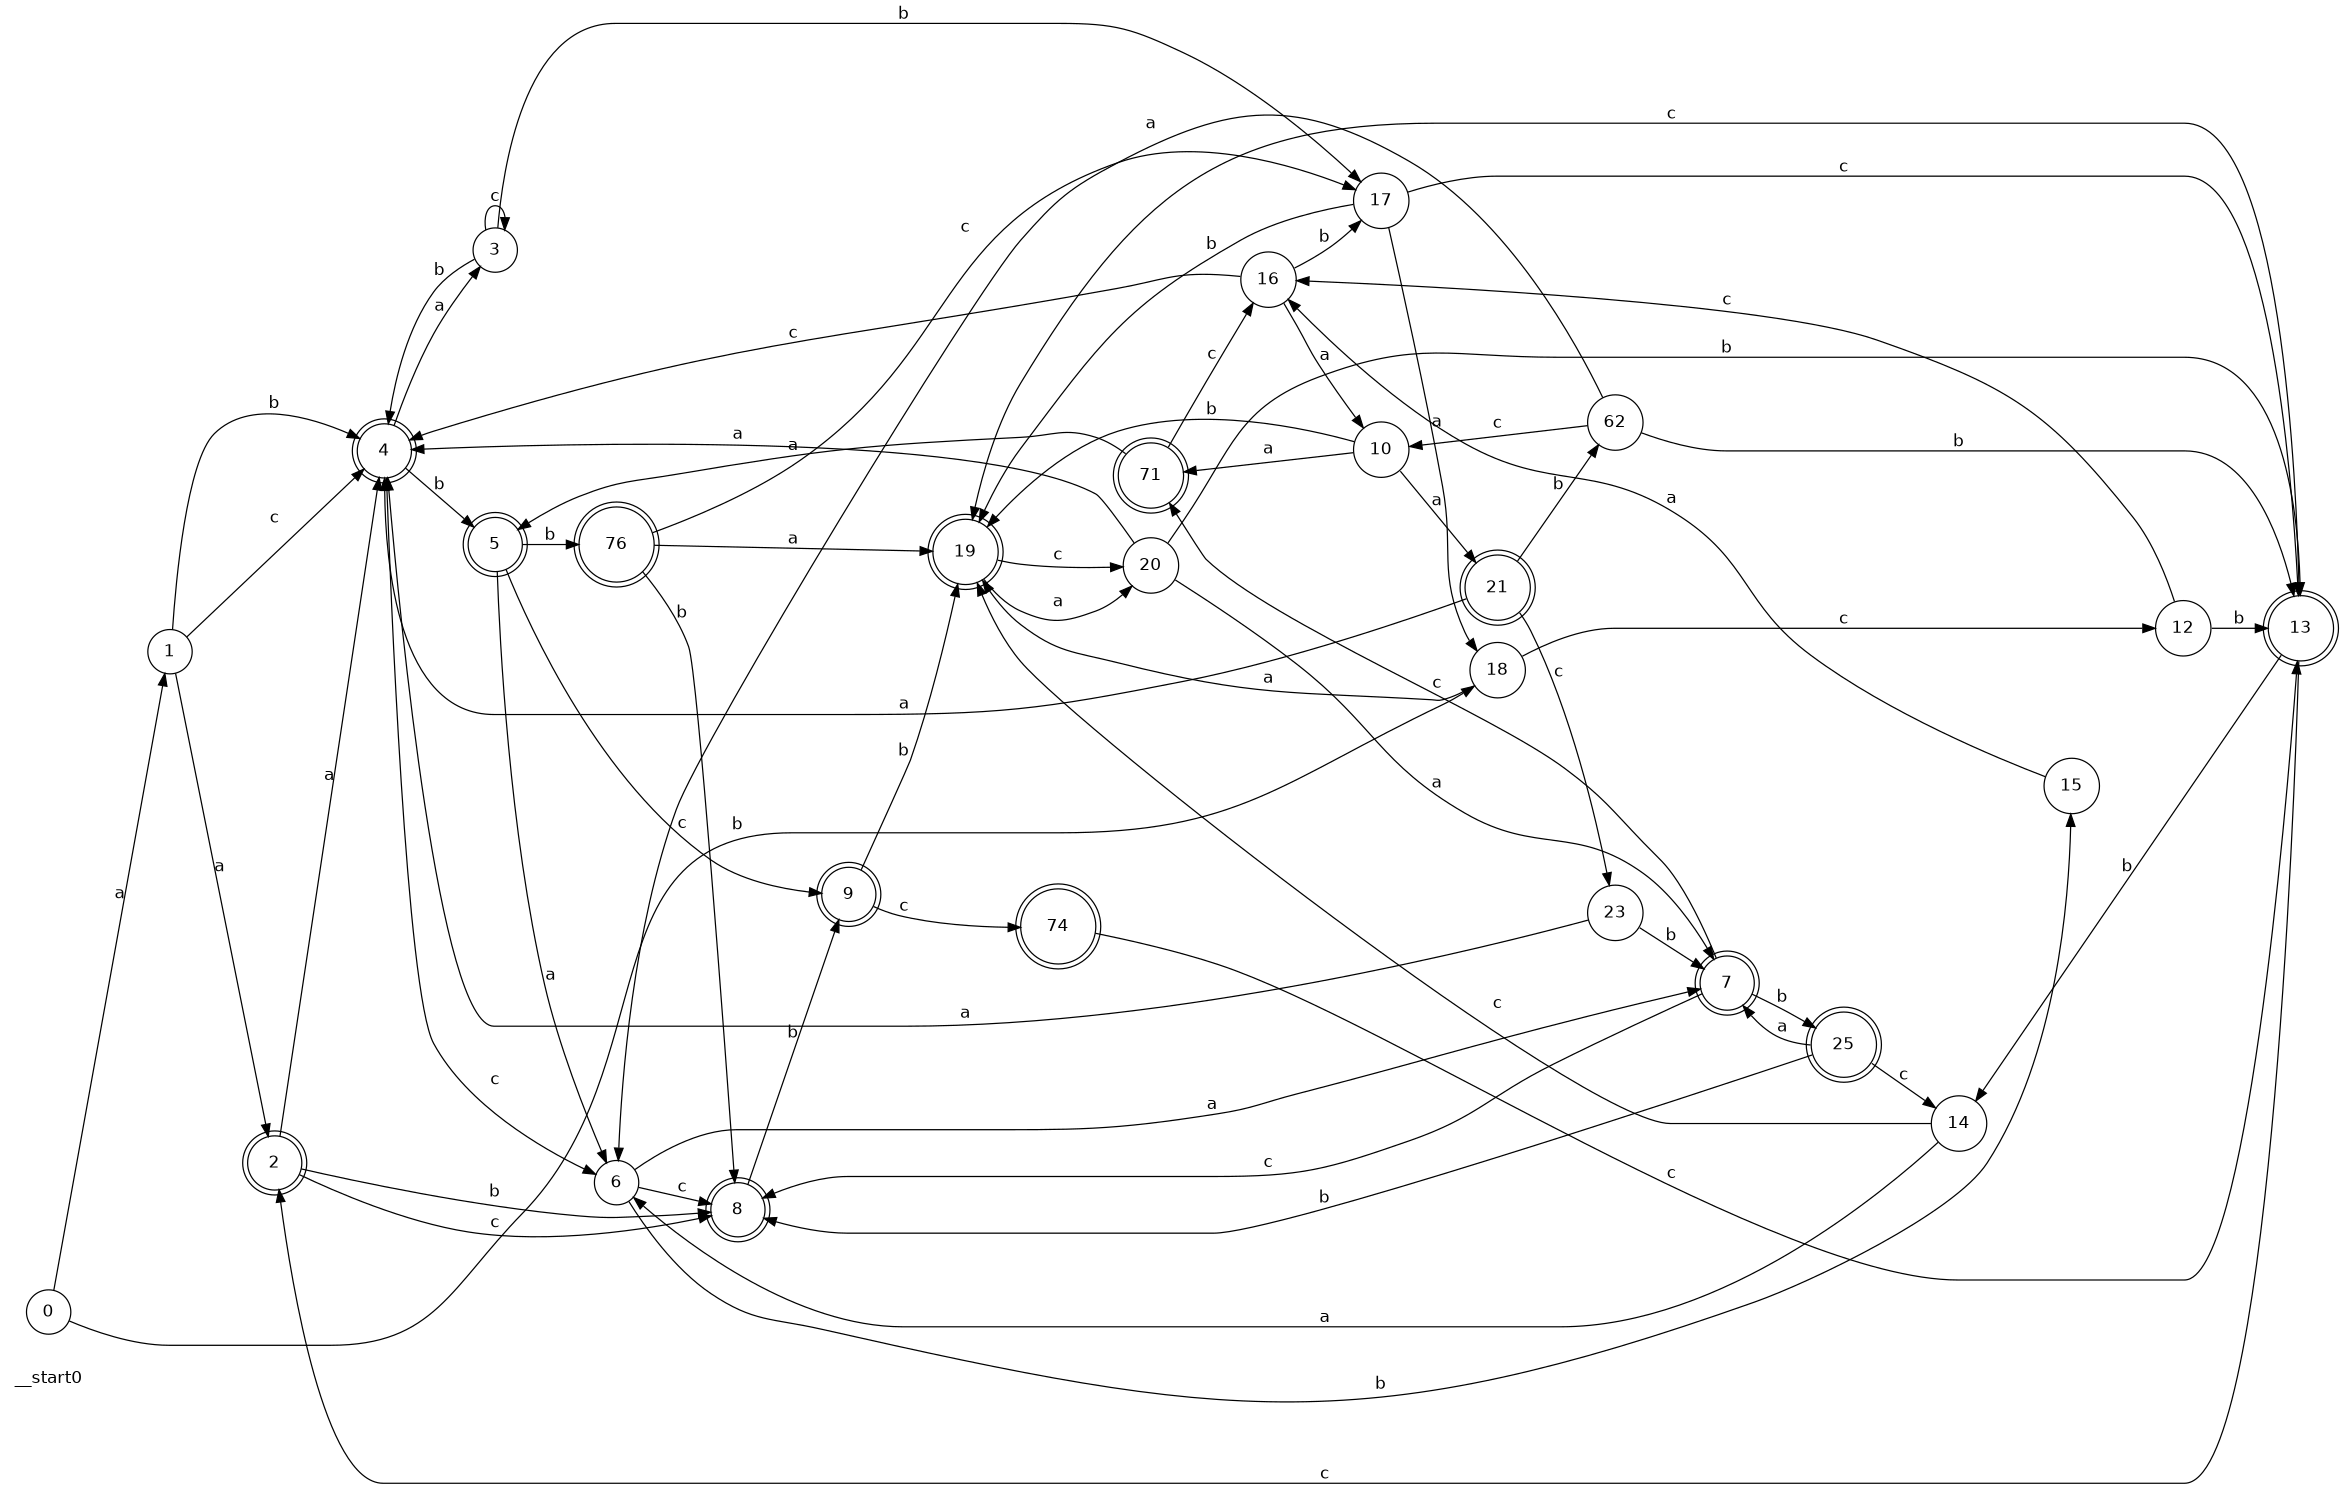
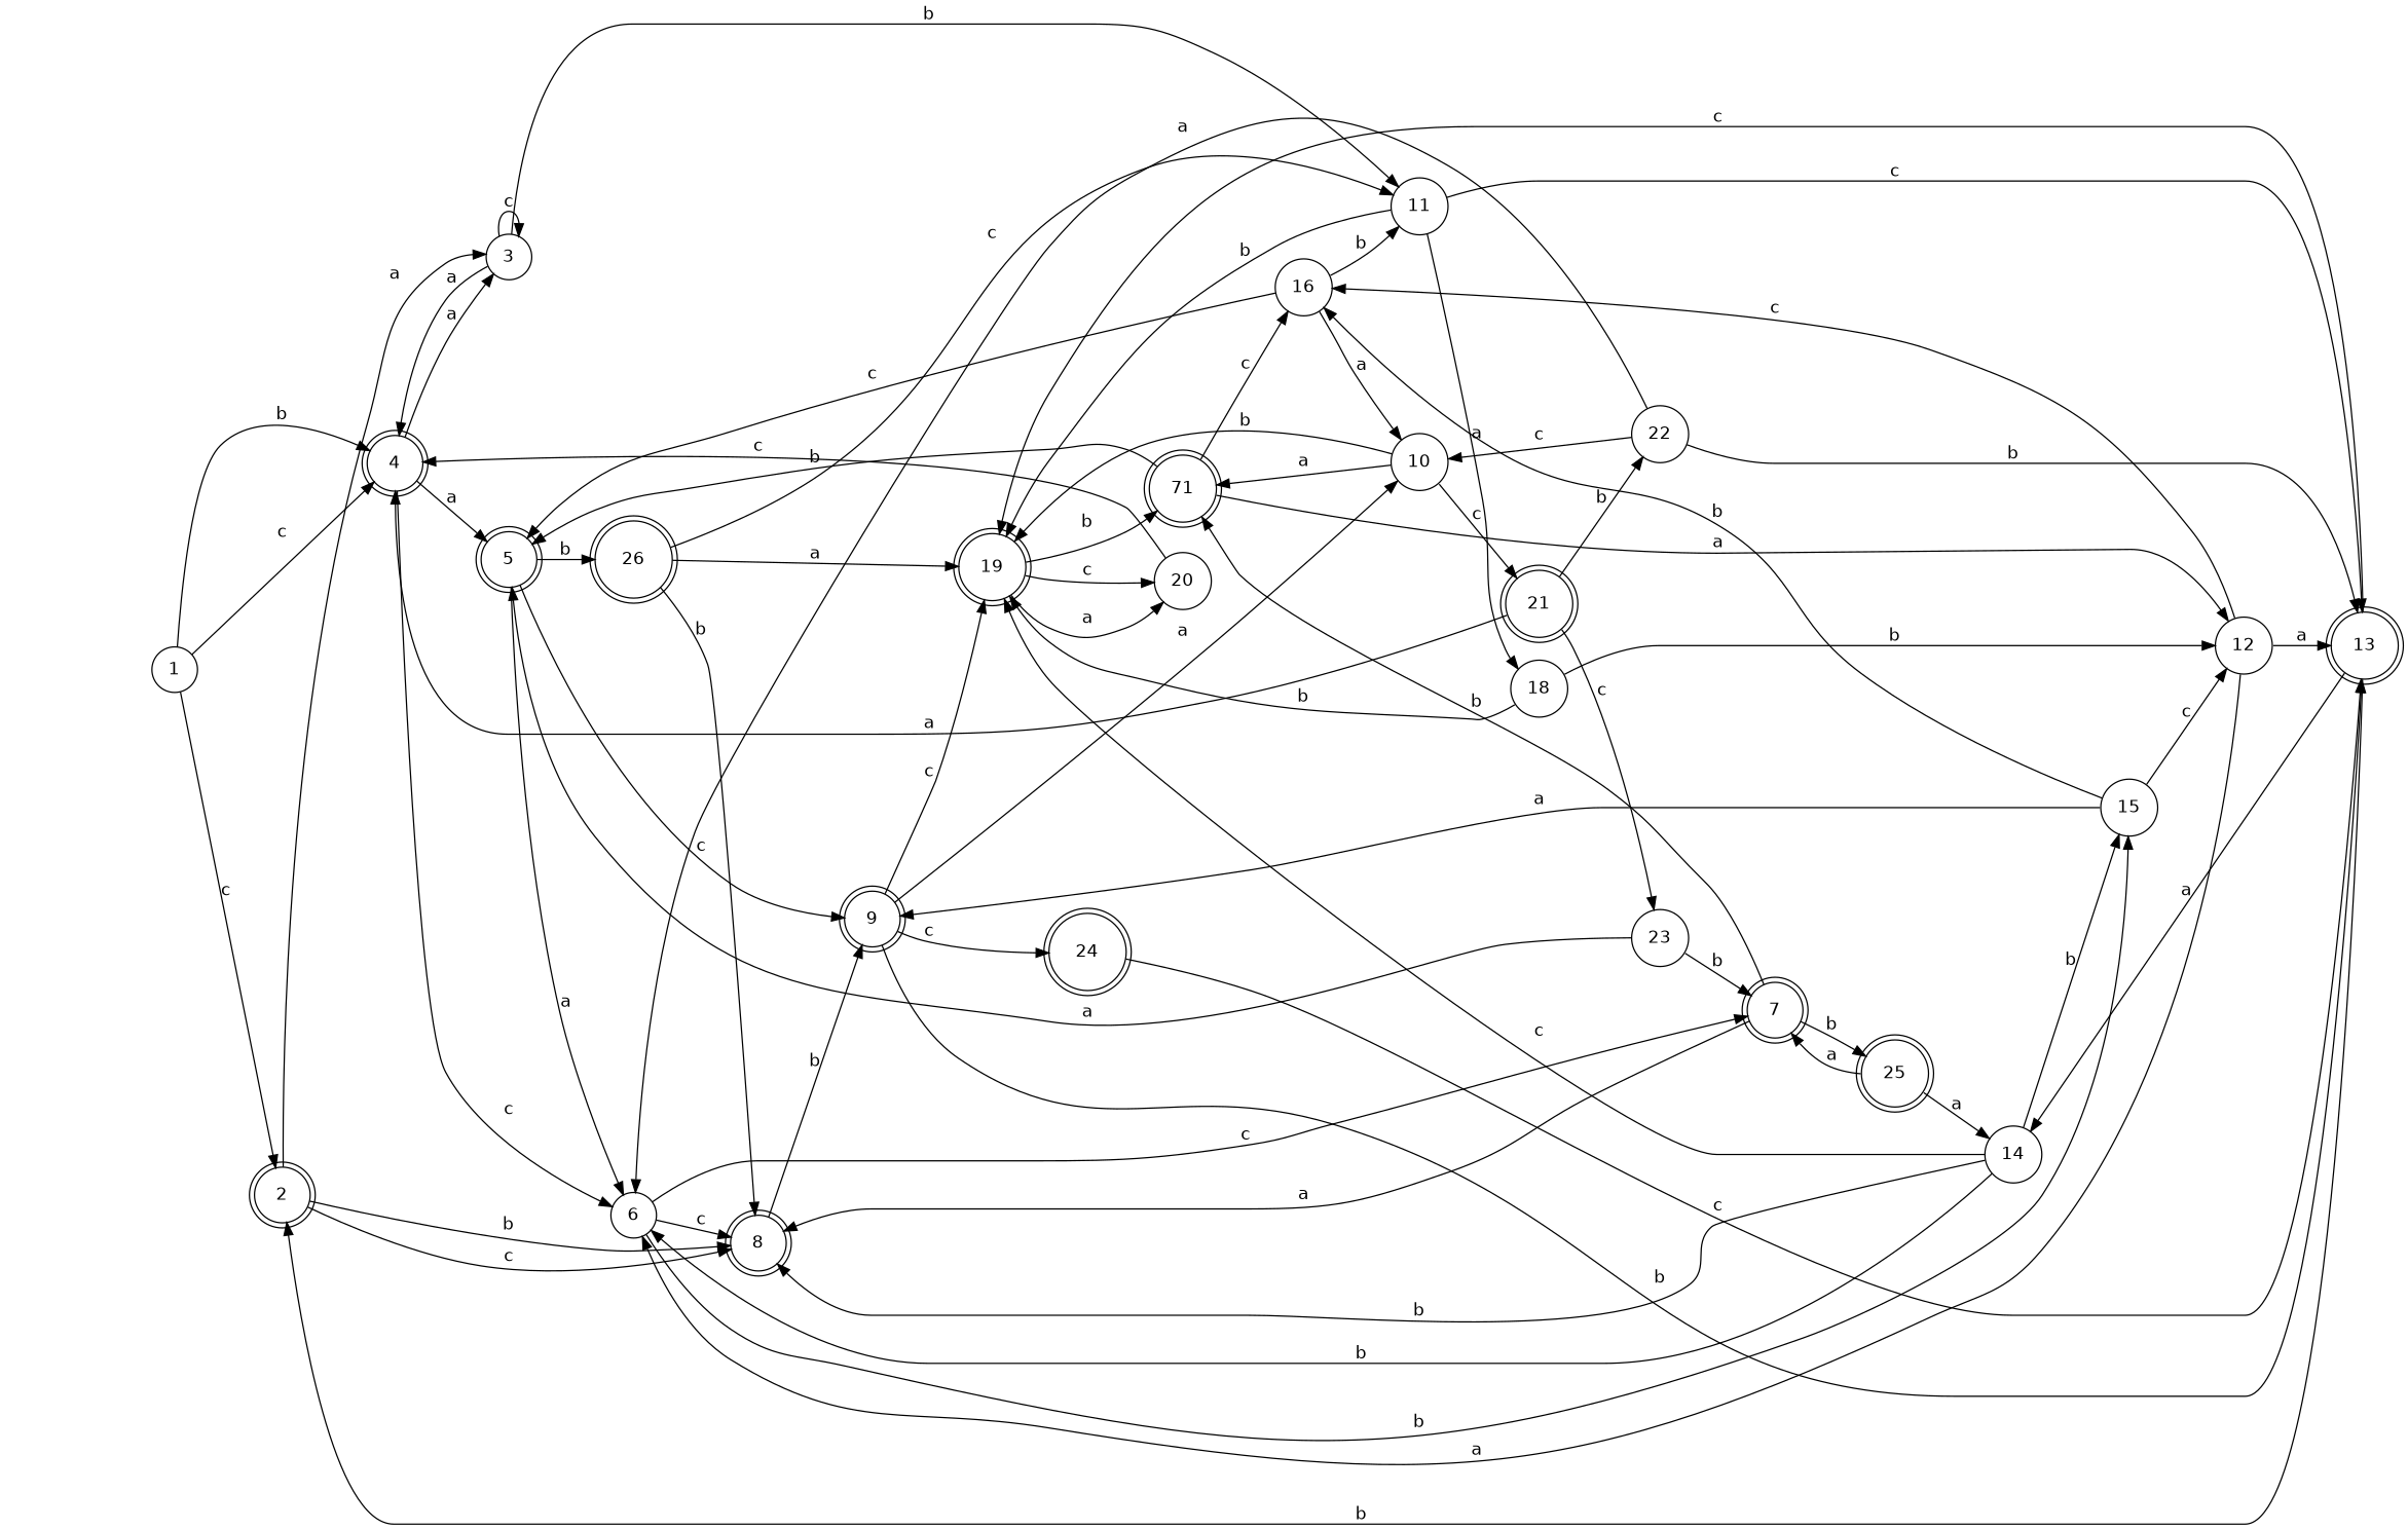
  digraph {
    fontname="DejaVu Sans"
    rankdir=LR
    node [fontname="DejaVu Sans" shape=circle color=black fillcolor=white style=filled]
    edge [fontname="DejaVu Sans"]
-   __start0 [shape=none color="" fillcolor="" style=""]
-   n2 [label=0]
    n3 [label=1]
    n4 [label=18]
    n5 [label=2 shape=doublecircle style="rounded,filled"]
    n6 [label=4 shape=doublecircle style="rounded,filled"]
    n7 [label=5 shape=doublecircle style="rounded,filled"]
    n8 [label=6]
    n9 [label=9 shape=doublecircle style="rounded,filled"]
-   n10 [label=76 shape=doublecircle style="rounded,filled"]
+   n10 [label=26 shape=doublecircle style="rounded,filled"]
    n11 [label=19 shape=doublecircle style="rounded,filled"]
    n12 [label=12]
    n13 [label=3]
    n14 [label=8 shape=doublecircle style="rounded,filled"]
-   n15 [label=17]
+   n15 [label=11]
    n16 [label=13 shape=doublecircle style="rounded,filled"]
    n17 [label=7 shape=doublecircle style="rounded,filled"]
    n18 [label=15]
    n19 [label=10]
-   n20 [label=74 shape=doublecircle style="rounded,filled"]
+   n20 [label=24 shape=doublecircle style="rounded,filled"]
    n21 [label=71 shape=doublecircle style="rounded,filled"]
    n22 [label=25 shape=doublecircle style="rounded,filled"]
    n23 [label=16]
    n24 [label=14]
    n25 [label=20]
    n26 [label=21 shape=doublecircle style="rounded,filled"]
-   n27 [label=62]
+   n27 [label=22]
    n28 [label=23]
-   n2 -> n3 [label=a]
-   n2 -> n4 [label=b]
-   n3 -> n5 [label=a]
+   n3 -> n5 [label=c]
    n3 -> n6 [label=b]
    n3 -> n6 [label=c]
-   n4 -> n11 [label=a]
-   n4 -> n12 [label=c]
-   n5 -> n6 [label=a]
+   n4 -> n11 [label=b]
+   n4 -> n12 [label=b]
+   n5 -> n13 [label=a]
    n5 -> n14 [label=b]
    n5 -> n14 [label=c]
-   n6 -> n7 [label=b]
+   n6 -> n7 [label=a]
    n6 -> n8 [label=c]
    n6 -> n13 [label=a]
    n7 -> n8 [label=a]
    n7 -> n9 [label=c]
    n7 -> n10 [label=b]
    n8 -> n14 [label=c]
-   n8 -> n17 [label=a]
+   n8 -> n17 [label=c]
    n8 -> n18 [label=b]
-   n9 -> n11 [label=b]
+   n9 -> n11 [label=c]
+   n9 -> n19 [label=a]
    n9 -> n20 [label=c]
    n10 -> n11 [label=a]
    n10 -> n14 [label=b]
    n10 -> n15 [label=c]
+   n11 -> n21 [label=b]
    n11 -> n25 [label=a]
    n11 -> n25 [label=c]
-   n12 -> n16 [label=b]
+   n12 -> n8 [label=a]
+   n12 -> n16 [label=a]
    n12 -> n23 [label=c]
-   n13 -> n6 [label=b]
+   n13 -> n6 [label=a]
    n13 -> n13 [label=c]
    n13 -> n15 [label=b]
    n14 -> n9 [label=b]
    n15 -> n4 [label=a]
    n15 -> n11 [label=b]
    n15 -> n16 [label=c]
-   n16 -> n5 [label=c]
+   n16 -> n5 [label=b]
    n16 -> n11 [label=c]
-   n16 -> n24 [label=b]
-   n17 -> n14 [label=c]
-   n17 -> n21 [label=c]
+   n16 -> n24 [label=a]
+   n17 -> n14 [label=a]
+   n17 -> n21 [label=b]
    n17 -> n22 [label=b]
-   n18 -> n23 [label=a]
+   n18 -> n9 [label=a]
+   n18 -> n12 [label=c]
+   n18 -> n23 [label=b]
    n19 -> n11 [label=b]
    n19 -> n21 [label=a]
-   n19 -> n26 [label=a]
+   n19 -> n26 [label=c]
    n20 -> n16 [label=c]
-   n21 -> n7 [label=a]
+   n21 -> n7 [label=b]
+   n21 -> n12 [label=a]
    n21 -> n23 [label=c]
-   n22 -> n14 [label=b]
+   n24 -> n14 [label=b]
    n22 -> n17 [label=a]
-   n22 -> n24 [label=c]
-   n23 -> n6 [label=c]
+   n22 -> n24 [label=a]
+   n23 -> n7 [label=c]
    n23 -> n15 [label=b]
    n23 -> n19 [label=a]
-   n24 -> n8 [label=a]
+   n24 -> n8 [label=b]
    n24 -> n11 [label=c]
-   n25 -> n6 [label=a]
-   n25 -> n16 [label=b]
-   n25 -> n17 [label=a]
+   n24 -> n18 [label=b]
+   n25 -> n6 [label=c]
+   n9 -> n16 [label=b]
    n26 -> n6 [label=a]
    n26 -> n27 [label=b]
    n26 -> n28 [label=c]
    n27 -> n8 [label=a]
    n27 -> n16 [label=b]
    n27 -> n19 [label=c]
-   n28 -> n6 [label=a]
+   n28 -> n7 [label=a]
    n28 -> n17 [label=b]
  }
